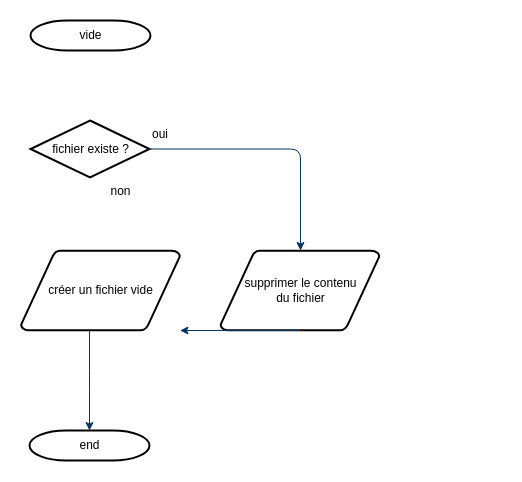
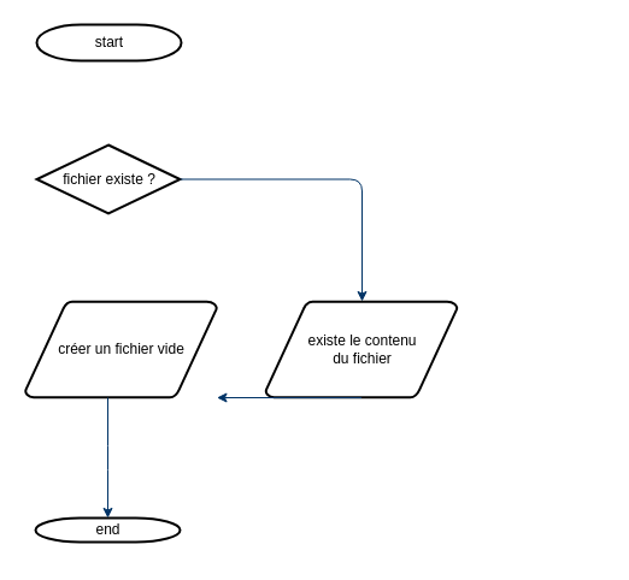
  <mxCell id="0" />
  <mxCell id="1" parent="0" />
- <mxCell id="2" value="vide" style="shape=mxgraph.flowchart.terminator;strokeWidth=2;gradientColor=none;gradientDirection=north;fontStyle=0;html=1;" parent="1" vertex="1"><mxGeometry x="30" y="20" width="120" height="30" as="geometry" /></mxCell>
+ <mxCell id="2" value="start" style="shape=mxgraph.flowchart.terminator;strokeWidth=2;gradientColor=none;gradientDirection=north;fontStyle=0;html=1;" parent="1" vertex="1"><mxGeometry x="30" y="20" width="120" height="30" as="geometry" /></mxCell>
  <mxCell id="3" value="créer un fichier vide" style="shape=mxgraph.flowchart.data;strokeWidth=2;gradientColor=none;gradientDirection=north;fontStyle=0;html=1;" parent="1" vertex="1"><mxGeometry x="20.5" y="250" width="159" height="80" as="geometry" /></mxCell>
  <mxCell id="4" value="fichier existe ?" style="shape=mxgraph.flowchart.decision;strokeWidth=2;gradientColor=none;gradientDirection=north;fontStyle=0;html=1;" parent="1" vertex="1"><mxGeometry x="30" y="120" width="119" height="57" as="geometry" /></mxCell>
  <mxCell id="5" value="" style="edgeStyle=elbowEdgeStyle;elbow=horizontal;exitX=1;exitY=0.5;exitPerimeter=0;fontStyle=1;strokeColor=#003366;strokeWidth=1;html=1;" parent="1" source="4" edge="1"><mxGeometry x="381" y="28.5" width="100" height="100" as="geometry"><mxPoint x="530" y="177" as="sourcePoint" /><mxPoint x="300" y="250" as="targetPoint" /><Array as="points"><mxPoint x="300" y="250" /><mxPoint x="300" y="240" /><mxPoint x="300" y="180" /><mxPoint x="500" y="210" /><mxPoint x="325" y="130" /></Array></mxGeometry></mxCell>
- <mxCell id="6" value="oui" style="text;fontStyle=0;html=1;strokeColor=none;gradientColor=none;fillColor=none;strokeWidth=2;" parent="1" vertex="1"><mxGeometry x="150" y="120" width="40" height="26" as="geometry" /></mxCell>
- <mxCell id="7" value="supprimer le contenu&lt;br&gt;du fichier" style="shape=mxgraph.flowchart.data;strokeWidth=2;gradientColor=none;gradientDirection=north;fontStyle=0;html=1;" parent="1" vertex="1"><mxGeometry x="220" y="250" width="159" height="80" as="geometry" /></mxCell>
- <mxCell id="8" value="non" style="text;fontStyle=0;html=1;strokeColor=none;gradientColor=none;fillColor=none;strokeWidth=2;align=center;" parent="1" vertex="1"><mxGeometry x="100" y="177" width="40" height="26" as="geometry" /></mxCell>
- <mxCell id="9" value="end" style="shape=mxgraph.flowchart.terminator;strokeWidth=2;gradientColor=none;gradientDirection=north;fontStyle=0;html=1;" parent="1" vertex="1"><mxGeometry x="29" y="430" width="120" height="30" as="geometry" /></mxCell>
+ <mxCell id="7" value="existe le contenu&lt;br&gt;du fichier" style="shape=mxgraph.flowchart.data;strokeWidth=2;gradientColor=none;gradientDirection=north;fontStyle=0;html=1;" parent="1" vertex="1"><mxGeometry x="220" y="250" width="159" height="80" as="geometry" /></mxCell>
+ <mxCell id="9" value="end" style="shape=mxgraph.flowchart.terminator;strokeWidth=2;gradientColor=none;gradientDirection=north;fontStyle=0;html=1;" parent="1" vertex="1"><mxGeometry x="29" y="430" width="120" height="20" as="geometry" /></mxCell>
  <mxCell id="10" value="" style="edgeStyle=elbowEdgeStyle;elbow=vertical;exitX=0.5;exitY=1;exitPerimeter=0;entryX=0.5;entryY=0;entryPerimeter=0;fontStyle=1;strokeColor=#003366;strokeWidth=1;html=1;" parent="1" target="9" edge="1"><mxGeometry x="-11" y="-1210" width="100" height="100" as="geometry"><mxPoint x="89" y="330" as="sourcePoint" /><mxPoint x="-131" y="-1480" as="targetPoint" /></mxGeometry></mxCell>
  <mxCell id="11" value="" style="edgeStyle=elbowEdgeStyle;elbow=vertical;exitX=0.5;exitY=1;exitPerimeter=0;fontStyle=1;strokeColor=#003366;strokeWidth=1;html=1;exitDx=0;exitDy=0;" edge="1" parent="1" source="7" target="3"><mxGeometry x="-1" y="-1200" width="100" height="100" as="geometry"><mxPoint x="99" y="340" as="sourcePoint" /><mxPoint x="99" y="440" as="targetPoint" /></mxGeometry></mxCell>
